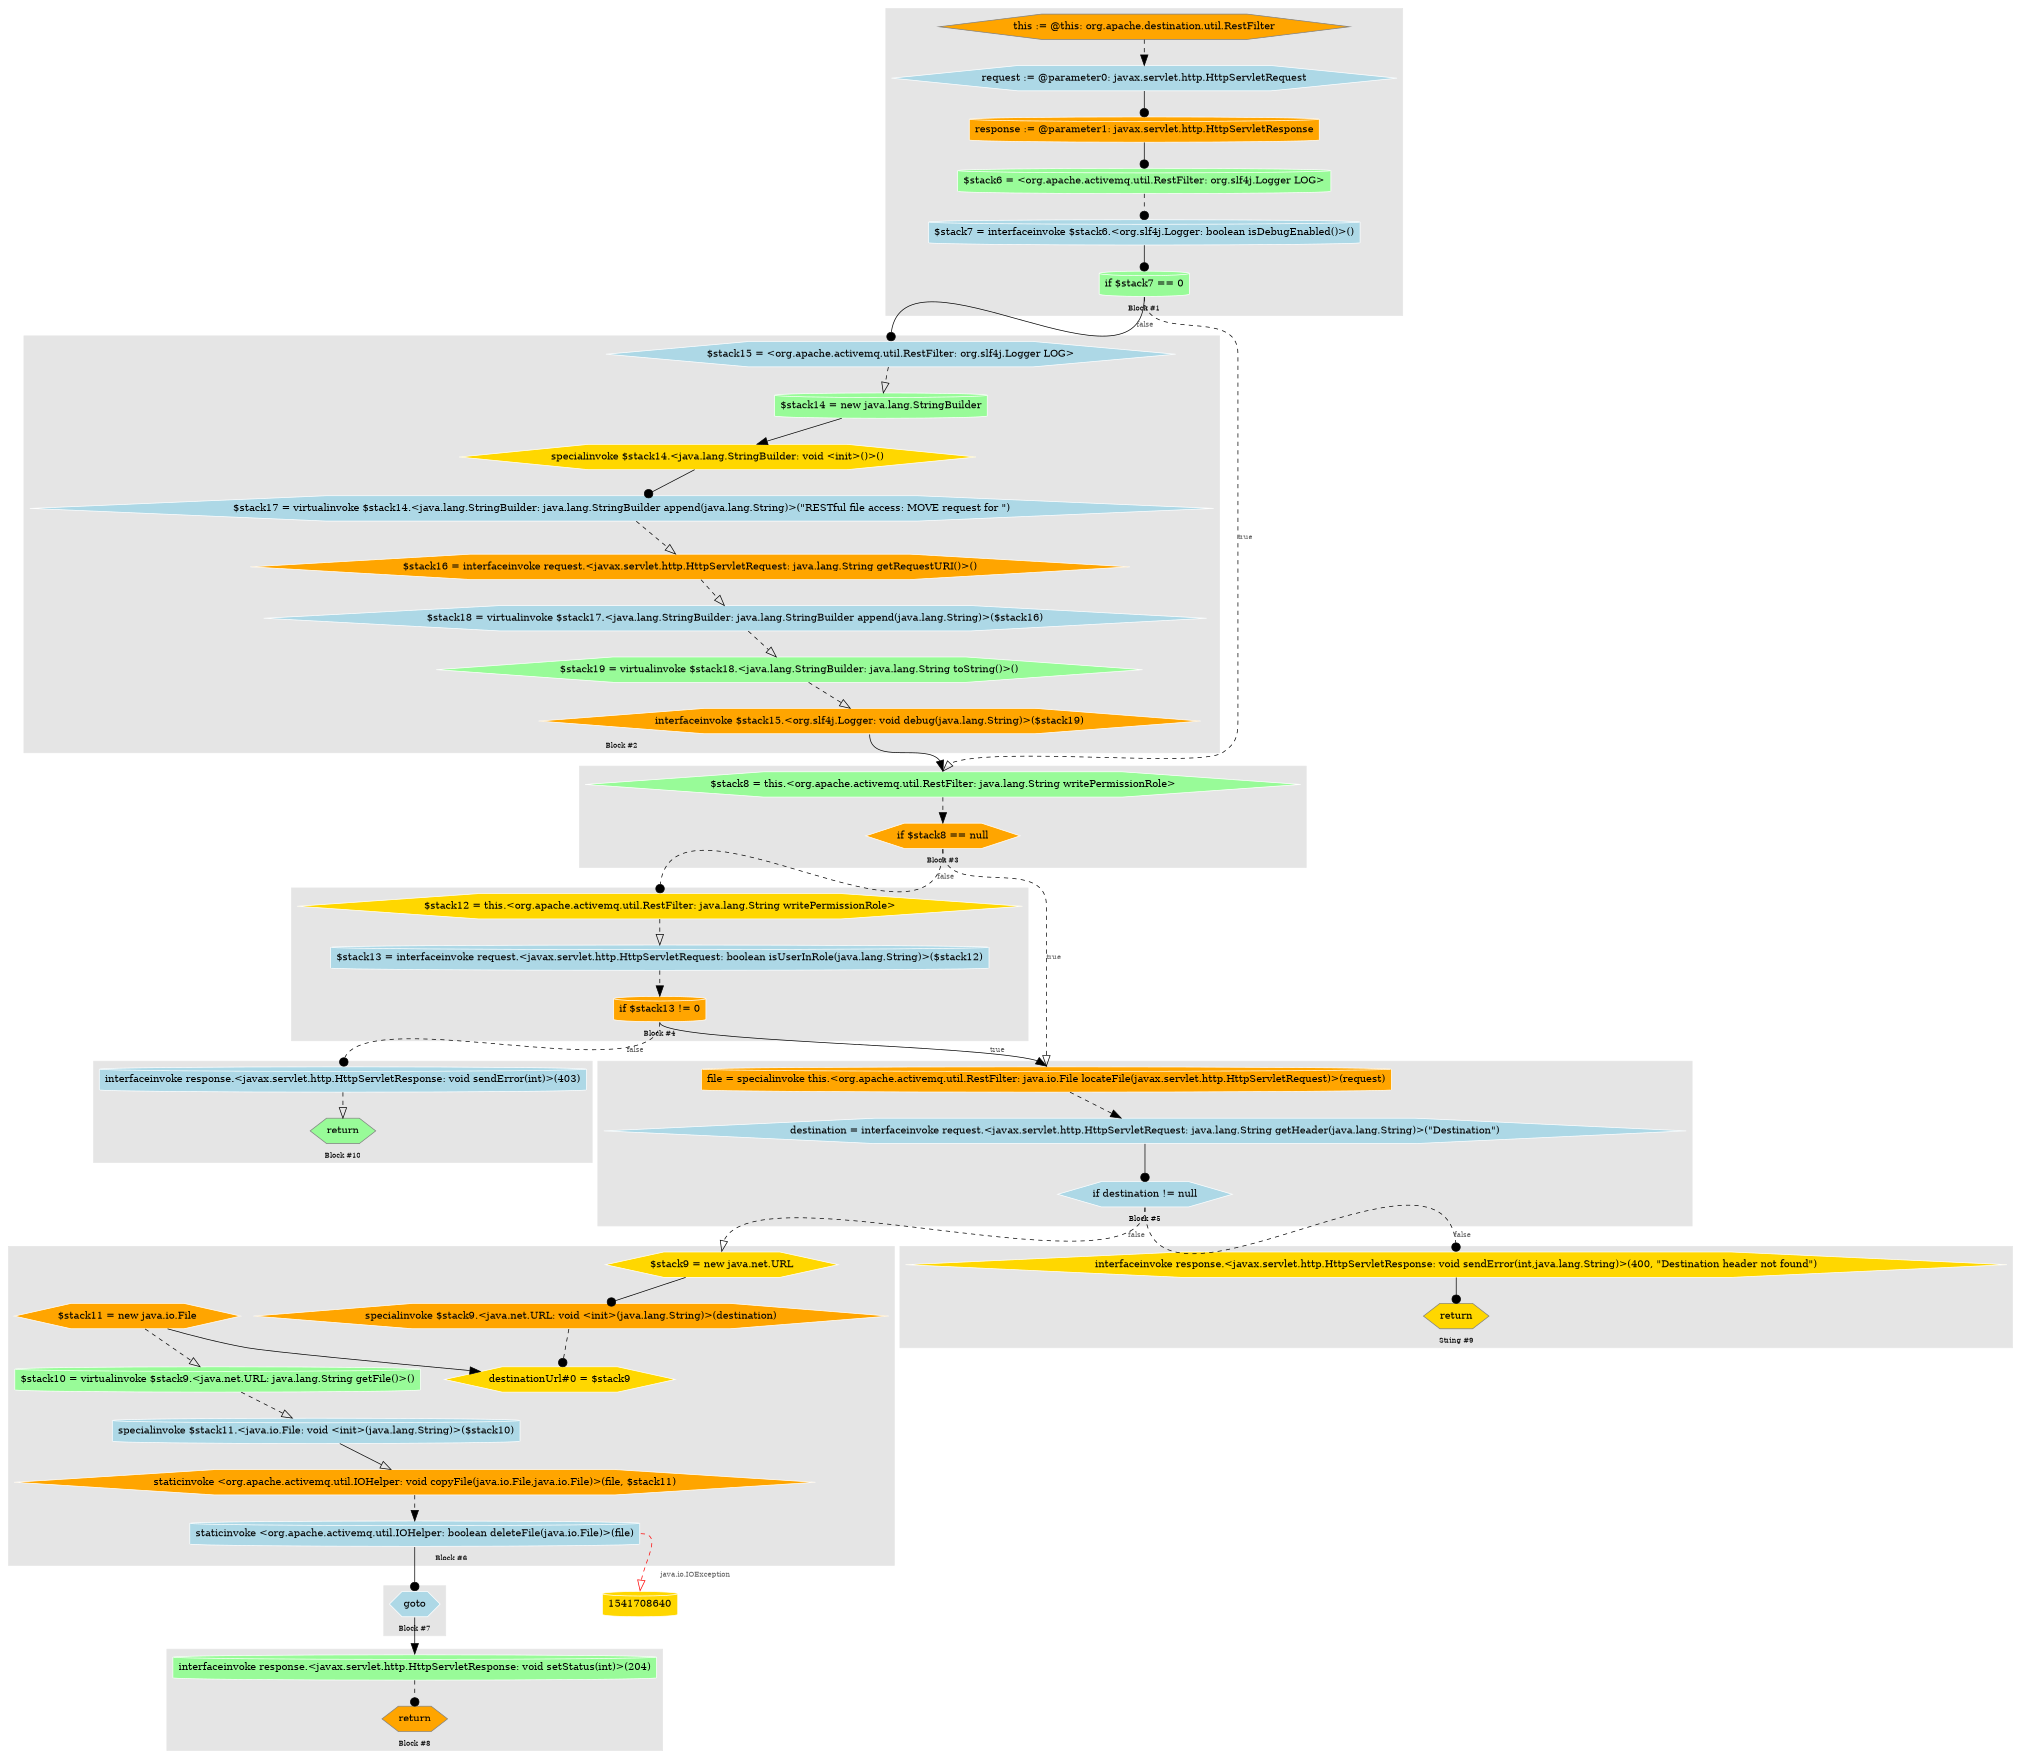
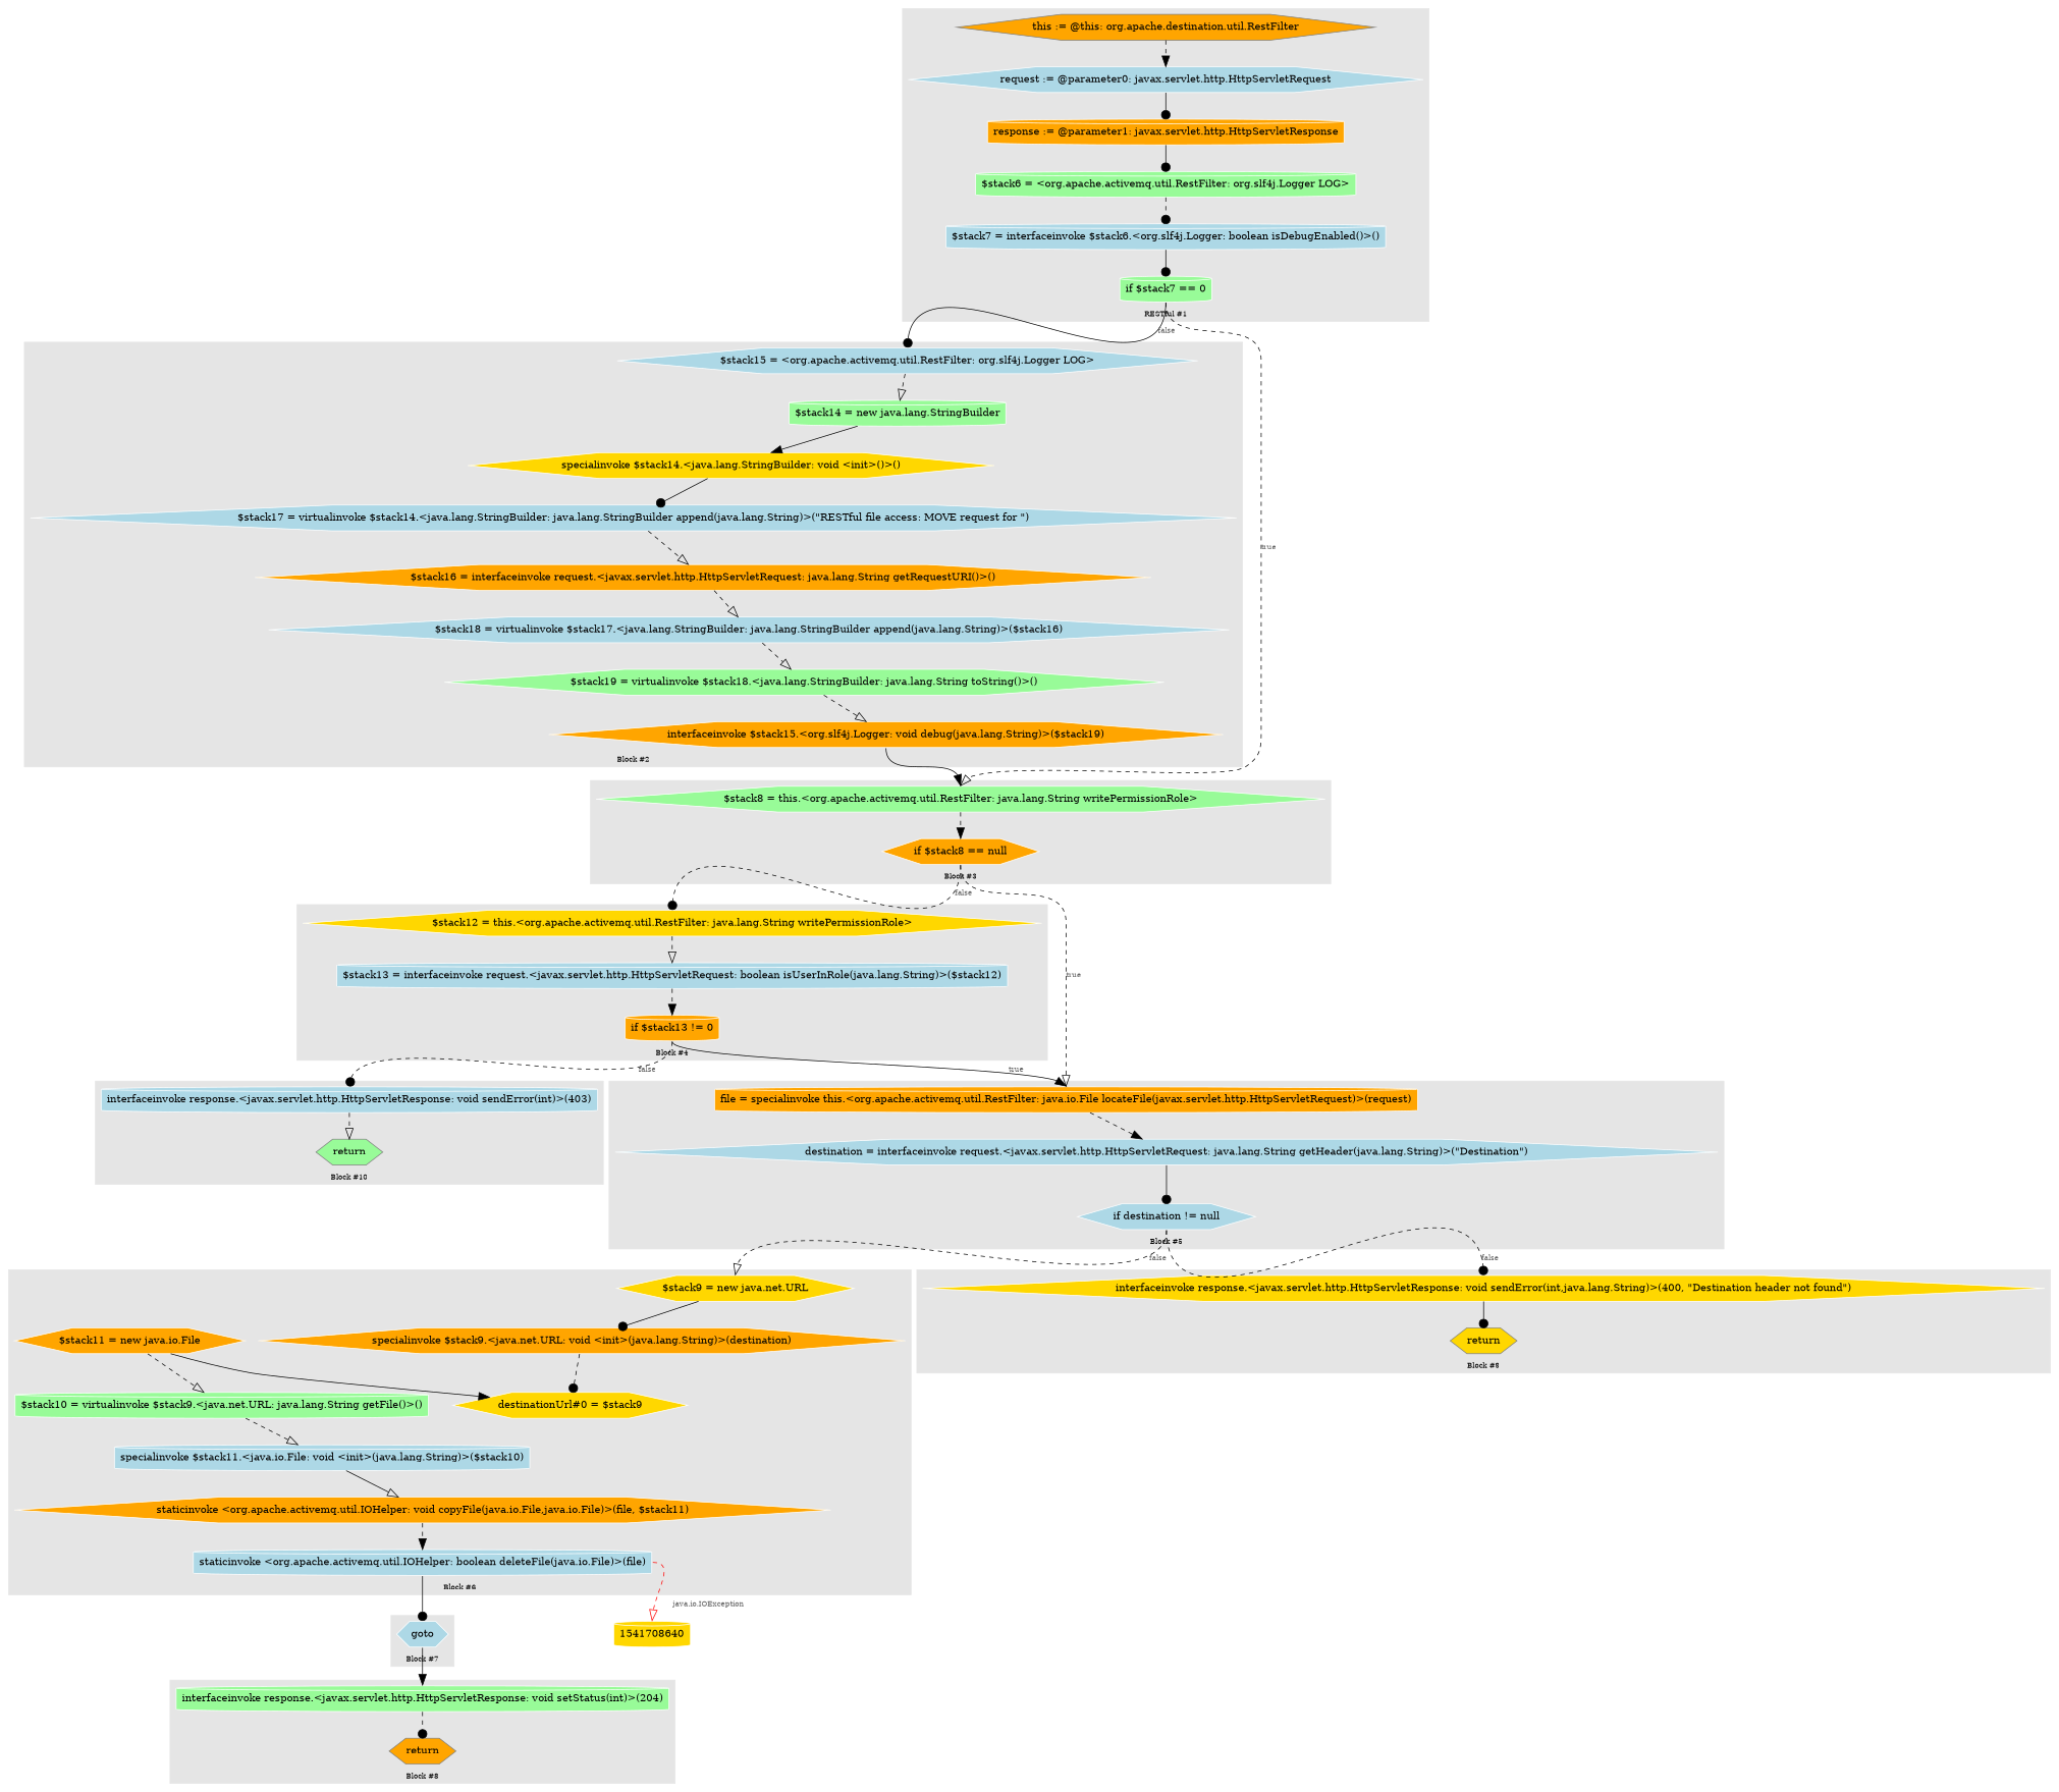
  digraph {
    color=gray90
    compound=true
    fontsize=10
    labelloc=b
    style=filled
    node [color=white fillcolor=lightblue shape=hexagon style=filled]
    edge [arrowhead=dot arrowsize=1.5 fontcolor=grey40 fontsize=10 style=dashed]
    n1 [color=grey50 fillcolor=orange label="this := @this: org.apache.destination.util.RestFilter"]
    n2 [label="request := @parameter0: javax.servlet.http.HttpServletRequest"]
    n3 [fillcolor=orange label="response := @parameter1: javax.servlet.http.HttpServletResponse" shape=cylinder]
    n4 [fillcolor=palegreen label="$stack6 = &lt;org.apache.activemq.util.RestFilter: org.slf4j.Logger LOG&gt;" shape=cylinder]
    n5 [label="$stack7 = interfaceinvoke $stack6.&lt;org.slf4j.Logger: boolean isDebugEnabled()&gt;()" shape=cylinder]
    n6 [fillcolor=palegreen label="if $stack7 == 0" shape=cylinder]
    n7 [label="$stack15 = &lt;org.apache.activemq.util.RestFilter: org.slf4j.Logger LOG&gt;"]
    n8 [fillcolor=palegreen label="$stack14 = new java.lang.StringBuilder" shape=cylinder]
    n9 [fillcolor=gold label="specialinvoke $stack14.&lt;java.lang.StringBuilder: void &lt;init&gt;()&gt;()"]
    n10 [label="$stack17 = virtualinvoke $stack14.&lt;java.lang.StringBuilder: java.lang.StringBuilder append(java.lang.String)&gt;(&quot;RESTful file access: MOVE request for &quot;)"]
    n11 [fillcolor=orange label="$stack16 = interfaceinvoke request.&lt;javax.servlet.http.HttpServletRequest: java.lang.String getRequestURI()&gt;()"]
    n12 [label="$stack18 = virtualinvoke $stack17.&lt;java.lang.StringBuilder: java.lang.StringBuilder append(java.lang.String)&gt;($stack16)"]
    n13 [fillcolor=palegreen label="$stack19 = virtualinvoke $stack18.&lt;java.lang.StringBuilder: java.lang.String toString()&gt;()"]
    n14 [fillcolor=orange label="interfaceinvoke $stack15.&lt;org.slf4j.Logger: void debug(java.lang.String)&gt;($stack19)"]
    n15 [fillcolor=palegreen label="$stack8 = this.&lt;org.apache.activemq.util.RestFilter: java.lang.String writePermissionRole&gt;"]
    n16 [fillcolor=orange label="if $stack8 == null"]
    n17 [fillcolor=gold label="$stack12 = this.&lt;org.apache.activemq.util.RestFilter: java.lang.String writePermissionRole&gt;"]
    n18 [label="$stack13 = interfaceinvoke request.&lt;javax.servlet.http.HttpServletRequest: boolean isUserInRole(java.lang.String)&gt;($stack12)" shape=cylinder]
    n19 [fillcolor=orange label="if $stack13 != 0" shape=cylinder]
    n20 [fillcolor=orange label="file = specialinvoke this.&lt;org.apache.activemq.util.RestFilter: java.io.File locateFile(javax.servlet.http.HttpServletRequest)&gt;(request)" shape=cylinder]
    n21 [label="destination = interfaceinvoke request.&lt;javax.servlet.http.HttpServletRequest: java.lang.String getHeader(java.lang.String)&gt;(&quot;Destination&quot;)"]
    n22 [label="if destination != null"]
    n23 [fillcolor=gold label="$stack9 = new java.net.URL"]
    n24 [fillcolor=orange label="specialinvoke $stack9.&lt;java.net.URL: void &lt;init&gt;(java.lang.String)&gt;(destination)"]
    n25 [fillcolor=gold label="destinationUrl#0 = $stack9"]
    n26 [fillcolor=orange label="$stack11 = new java.io.File"]
    n27 [fillcolor=palegreen label="$stack10 = virtualinvoke $stack9.&lt;java.net.URL: java.lang.String getFile()&gt;()" shape=cylinder]
    n28 [label="specialinvoke $stack11.&lt;java.io.File: void &lt;init&gt;(java.lang.String)&gt;($stack10)" shape=cylinder]
    n29 [fillcolor=orange label="staticinvoke &lt;org.apache.activemq.util.IOHelper: void copyFile(java.io.File,java.io.File)&gt;(file, $stack11)"]
    n30 [label="staticinvoke &lt;org.apache.activemq.util.IOHelper: boolean deleteFile(java.io.File)&gt;(file)" shape=cylinder]
    n31 [label=goto]
    n32 [fillcolor=palegreen label="interfaceinvoke response.&lt;javax.servlet.http.HttpServletResponse: void setStatus(int)&gt;(204)" shape=cylinder]
    n33 [color=grey50 fillcolor=orange label=return]
    n34 [fillcolor=gold label="interfaceinvoke response.&lt;javax.servlet.http.HttpServletResponse: void sendError(int,java.lang.String)&gt;(400, &quot;Destination header not found&quot;)"]
    n35 [color=grey50 fillcolor=gold label=return]
    n36 [label="interfaceinvoke response.&lt;javax.servlet.http.HttpServletResponse: void sendError(int)&gt;(403)" shape=cylinder]
    n37 [color=grey50 fillcolor=palegreen label=return]
    1541708640 [fillcolor=gold shape=cylinder]
    subgraph cluster_1 {
-     label="Block #1"
+     label="RESTful #1"
      n1
      n2
      n3
      n4
      n5
      n6
    }
    subgraph cluster_2 {
      label="Block #2"
      n7
      n8
      n9
      n10
      n11
      n12
      n13
      n14
    }
    subgraph cluster_3 {
      label="Block #3"
      n15
      n16
    }
    subgraph cluster_4 {
      label="Block #4"
      n17
      n18
      n19
    }
    subgraph cluster_5 {
      label="Block #5"
      n20
      n21
      n22
    }
    subgraph cluster_6 {
      label="Block #6"
      n23
      n24
      n25
      n26
      n27
      n28
      n29
      n30
    }
    subgraph cluster_7 {
      label="Block #7"
      n31
    }
    subgraph cluster_8 {
      label="Block #8"
      n32
      n33
    }
    subgraph cluster_9 {
-     label="String #9"
+     label="Block #9"
      n34
      n35
    }
    subgraph cluster_10 {
      label="Block #10"
      n36
      n37
    }
    n1 -> n2 [arrowhead=normal]
    n2 -> n3 [style=solid]
    n3 -> n4 [style=solid]
    n4 -> n5
    n5 -> n6 [style=solid]
    n6 -> n7 [headport=n label=false style=solid tailport=s]
    n6 -> n15 [arrowhead=onormal headport=n label=true tailport=s]
    n7 -> n8 [arrowhead=onormal]
    n8 -> n9 [arrowhead=normal style=solid]
    n9 -> n10 [style=solid]
    n10 -> n11 [arrowhead=onormal]
    n11 -> n12 [arrowhead=onormal]
    n12 -> n13 [arrowhead=onormal]
    n13 -> n14 [arrowhead=onormal]
    n14 -> n15 [arrowhead=normal headport=n style=solid tailport=s]
    n15 -> n16 [arrowhead=normal]
    n16 -> n17 [headport=n label=false tailport=s]
    n16 -> n20 [arrowhead=onormal headport=n label=true tailport=s]
    n17 -> n18 [arrowhead=onormal]
    n18 -> n19 [arrowhead=normal]
    n19 -> n20 [arrowhead=normal headport=n label=true style=solid tailport=s]
    n19 -> n36 [headport=n label=false tailport=s]
    n20 -> n21 [arrowhead=normal]
    n21 -> n22 [style=solid]
    n22 -> n23 [arrowhead=onormal headport=n label=false tailport=s]
    n22 -> n34 [headport=n label=false tailport=s]
    n23 -> n24 [style=solid]
    n24 -> n25
    n26 -> n25 [arrowhead=normal style=solid]
    n26 -> n27 [arrowhead=onormal]
    n27 -> n28 [arrowhead=onormal]
    n28 -> n29 [arrowhead=onormal style=solid]
    n29 -> n30 [arrowhead=normal]
    n30 -> n31 [headport=n style=solid tailport=s]
    n30 -> 1541708640 [arrowhead=onormal color=red headport=n label="	java.io.IOException" tailport=e]
    n31 -> n32 [arrowhead=normal headport=n style=solid tailport=s]
    n32 -> n33
    n34 -> n35 [style=solid]
    n36 -> n37 [arrowhead=onormal]
  }
